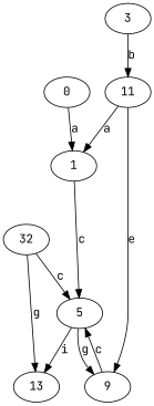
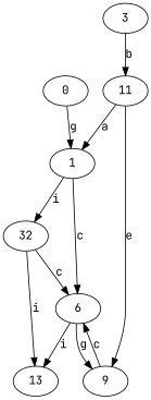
  strict digraph {
    fontname="JetBrains Mono"
    node [fontname="JetBrains Mono"]
    edge [fontname="JetBrains Mono"]
    0
    1
-   5
+   5 [label=6]
    n4 [label=32]
    3
    11
    9
    13
-   0 -> 1 [label=a]
+   0 -> 1 [label=g]
    1 -> 5 [label=c]
+   1 -> n4 [label=i]
    5 -> 9 [label=g]
    5 -> 13 [label=i]
    n4 -> 5 [label=c]
-   n4 -> 13 [label=g]
+   n4 -> 13 [label=i]
    3 -> 11 [label=b]
    11 -> 1 [label=a]
    11 -> 9 [label=e]
    9 -> 5 [label=c]
  }
